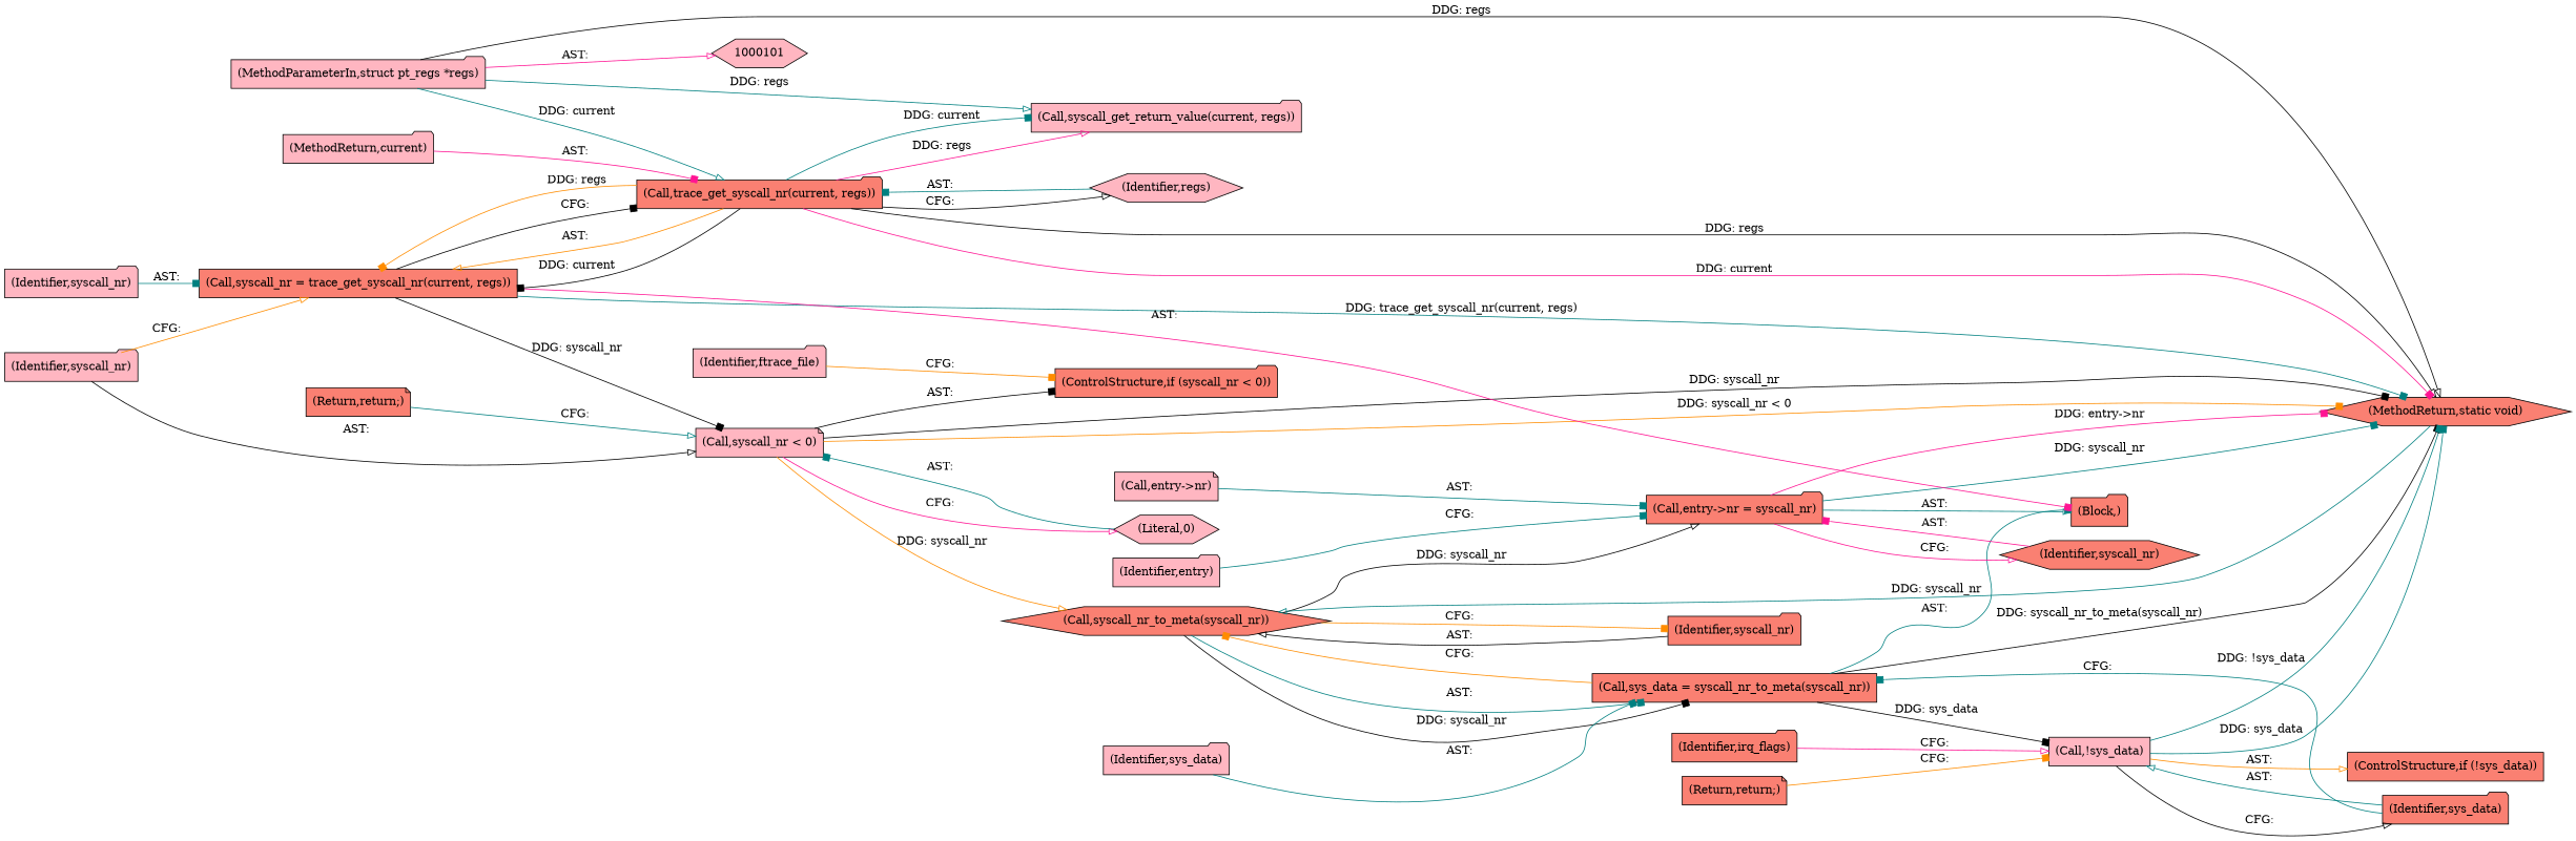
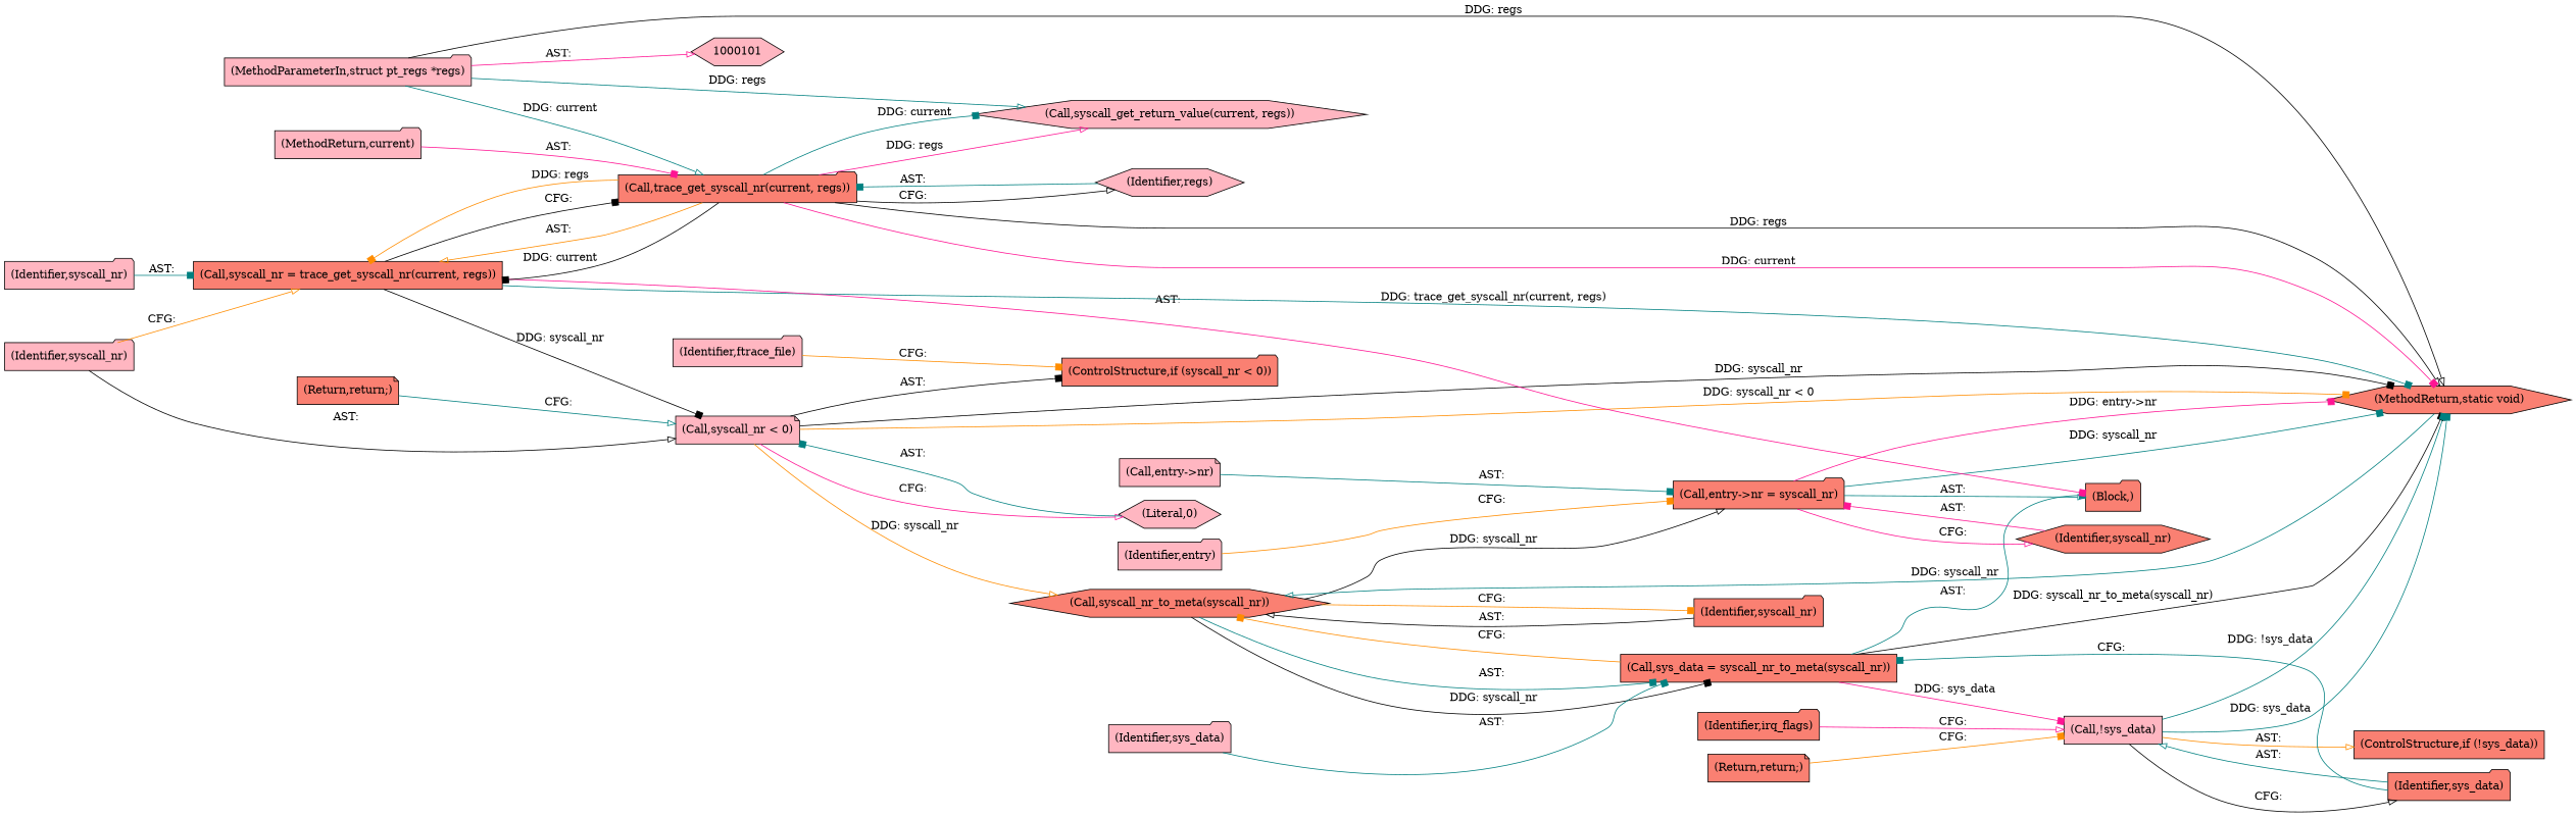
  digraph {
    rankdir=LR
    node [fillcolor=salmon shape=folder style=filled]
    edge [arrowhead=box color=teal]
    n1 [fillcolor=lightpink label="(Call,syscall_nr < 0)" shape=note]
    n2 [label="(Call,syscall_nr_to_meta(syscall_nr))" shape=hexagon]
    n3 [label="(MethodReturn,static void)" shape=hexagon]
    n4 [label="(ControlStructure,if (syscall_nr < 0))"]
    n5 [fillcolor=lightpink label="(Literal,0)" shape=hexagon]
    n6 [label="(Call,sys_data = syscall_nr_to_meta(syscall_nr))" shape=box]
    n7 [label="(Call,entry->nr = syscall_nr)"]
    n8 [label="(Identifier,syscall_nr)"]
    n9 [label="(Call,syscall_nr = trace_get_syscall_nr(current, regs))" shape=box]
    n10 [label="(Call,trace_get_syscall_nr(current, regs))"]
    n11 [label="(Block,)"]
-   n12 [fillcolor=lightpink label="(Call,syscall_get_return_value(current, regs))"]
+   n12 [fillcolor=lightpink label="(Call,syscall_get_return_value(current, regs))" shape=hexagon]
    n13 [fillcolor=lightpink label="(Identifier,regs)" shape=hexagon]
    n14 [fillcolor=lightpink label="(MethodParameterIn,struct pt_regs *regs)"]
    1000101 [fillcolor=lightpink shape=hexagon]
    n16 [fillcolor=lightpink label="(Call,!sys_data)" shape=box]
    n17 [label="(Identifier,syscall_nr)" shape=hexagon]
    n18 [label="(ControlStructure,if (!sys_data))" shape=box]
    n19 [label="(Identifier,sys_data)"]
    n20 [fillcolor=lightpink label="(MethodReturn,current)"]
    n21 [label="(Return,return;)" shape=note]
    n22 [label="(Return,return;)" shape=note]
    n23 [fillcolor=lightpink label="(Identifier,sys_data)"]
    n24 [fillcolor=lightpink label="(Call,entry->nr)" shape=note]
    n25 [fillcolor=lightpink label="(Identifier,syscall_nr)"]
    n26 [fillcolor=lightpink label="(Identifier,ftrace_file)"]
    n27 [fillcolor=lightpink label="(Identifier,entry)"]
    n28 [fillcolor=lightpink label="(Identifier,syscall_nr)"]
    n29 [label="(Identifier,irq_flags)"]
    n1 -> n2 [arrowhead=onormal color=darkorange label="DDG: syscall_nr"]
    n1 -> n3 [color=black label="DDG: syscall_nr"]
    n1 -> n3 [color=darkorange label="DDG: syscall_nr < 0"]
    n1 -> n4 [color=black label="AST: "]
    n1 -> n5 [arrowhead=onormal color=deeppink label="CFG: "]
    n2 -> n6 [label="AST: "]
    n2 -> n6 [color=black label="DDG: syscall_nr"]
    n2 -> n7 [arrowhead=onormal color=black label="DDG: syscall_nr"]
    n2 -> n8 [color=darkorange label="CFG: "]
    n3 -> n2 [arrowhead=onormal label="DDG: syscall_nr"]
    n5 -> n1 [label="AST: "]
    n6 -> n2 [color=darkorange label="CFG: "]
    n6 -> n3 [color=black label="DDG: syscall_nr_to_meta(syscall_nr)"]
    n6 -> n11 [label="AST: "]
-   n6 -> n16 [color=black label="DDG: sys_data"]
+   n6 -> n16 [color=deeppink label="DDG: sys_data"]
    n7 -> n3 [color=deeppink label="DDG: entry->nr"]
    n7 -> n3 [label="DDG: syscall_nr"]
    n7 -> n11 [arrowhead=onormal label="AST: "]
    n7 -> n17 [arrowhead=onormal color=deeppink label="CFG: "]
    n8 -> n2 [arrowhead=onormal color=black label="AST: "]
    n9 -> n1 [color=black label="DDG: syscall_nr"]
    n9 -> n3 [label="DDG: trace_get_syscall_nr(current, regs)"]
    n9 -> n10 [color=black label="CFG: "]
    n9 -> n11 [color=deeppink label="AST: "]
    n10 -> n3 [arrowhead=onormal color=black label="DDG: regs"]
    n10 -> n3 [color=deeppink label="DDG: current"]
    n10 -> n9 [arrowhead=onormal color=darkorange label="AST: "]
    n10 -> n9 [color=black label="DDG: current"]
    n10 -> n9 [color=darkorange label="DDG: regs"]
    n10 -> n12 [label="DDG: current"]
    n10 -> n12 [arrowhead=onormal color=deeppink label="DDG: regs"]
    n10 -> n13 [arrowhead=onormal color=black label="CFG: "]
    n13 -> n10 [label="AST: "]
    n14 -> n3 [arrowhead=onormal color=black label="DDG: regs"]
    n14 -> n10 [arrowhead=onormal label="DDG: current"]
    n14 -> n12 [arrowhead=onormal label="DDG: regs"]
    n14 -> 1000101 [arrowhead=onormal color=deeppink label="AST: "]
    n16 -> n3 [label="DDG: sys_data"]
    n16 -> n3 [label="DDG: !sys_data"]
    n16 -> n18 [arrowhead=onormal color=darkorange label="AST: "]
    n16 -> n19 [arrowhead=onormal color=black label="CFG: "]
    n17 -> n7 [color=deeppink label="AST: "]
    n19 -> n6 [label="CFG: "]
    n19 -> n16 [arrowhead=onormal label="AST: "]
    n20 -> n10 [color=deeppink label="AST: "]
    n21 -> n1 [arrowhead=onormal label="CFG: "]
    n22 -> n16 [color=darkorange label="CFG: "]
    n23 -> n6 [label="AST: "]
    n24 -> n7 [label="AST: "]
    n25 -> n9 [label="AST: "]
    n26 -> n4 [color=darkorange label="CFG: "]
-   n27 -> n7 [label="CFG: "]
+   n27 -> n7 [color=darkorange label="CFG: "]
    n28 -> n1 [arrowhead=onormal color=black label="AST: "]
    n28 -> n9 [arrowhead=onormal color=darkorange label="CFG: "]
    n29 -> n16 [arrowhead=onormal color=deeppink label="CFG: "]
  }
